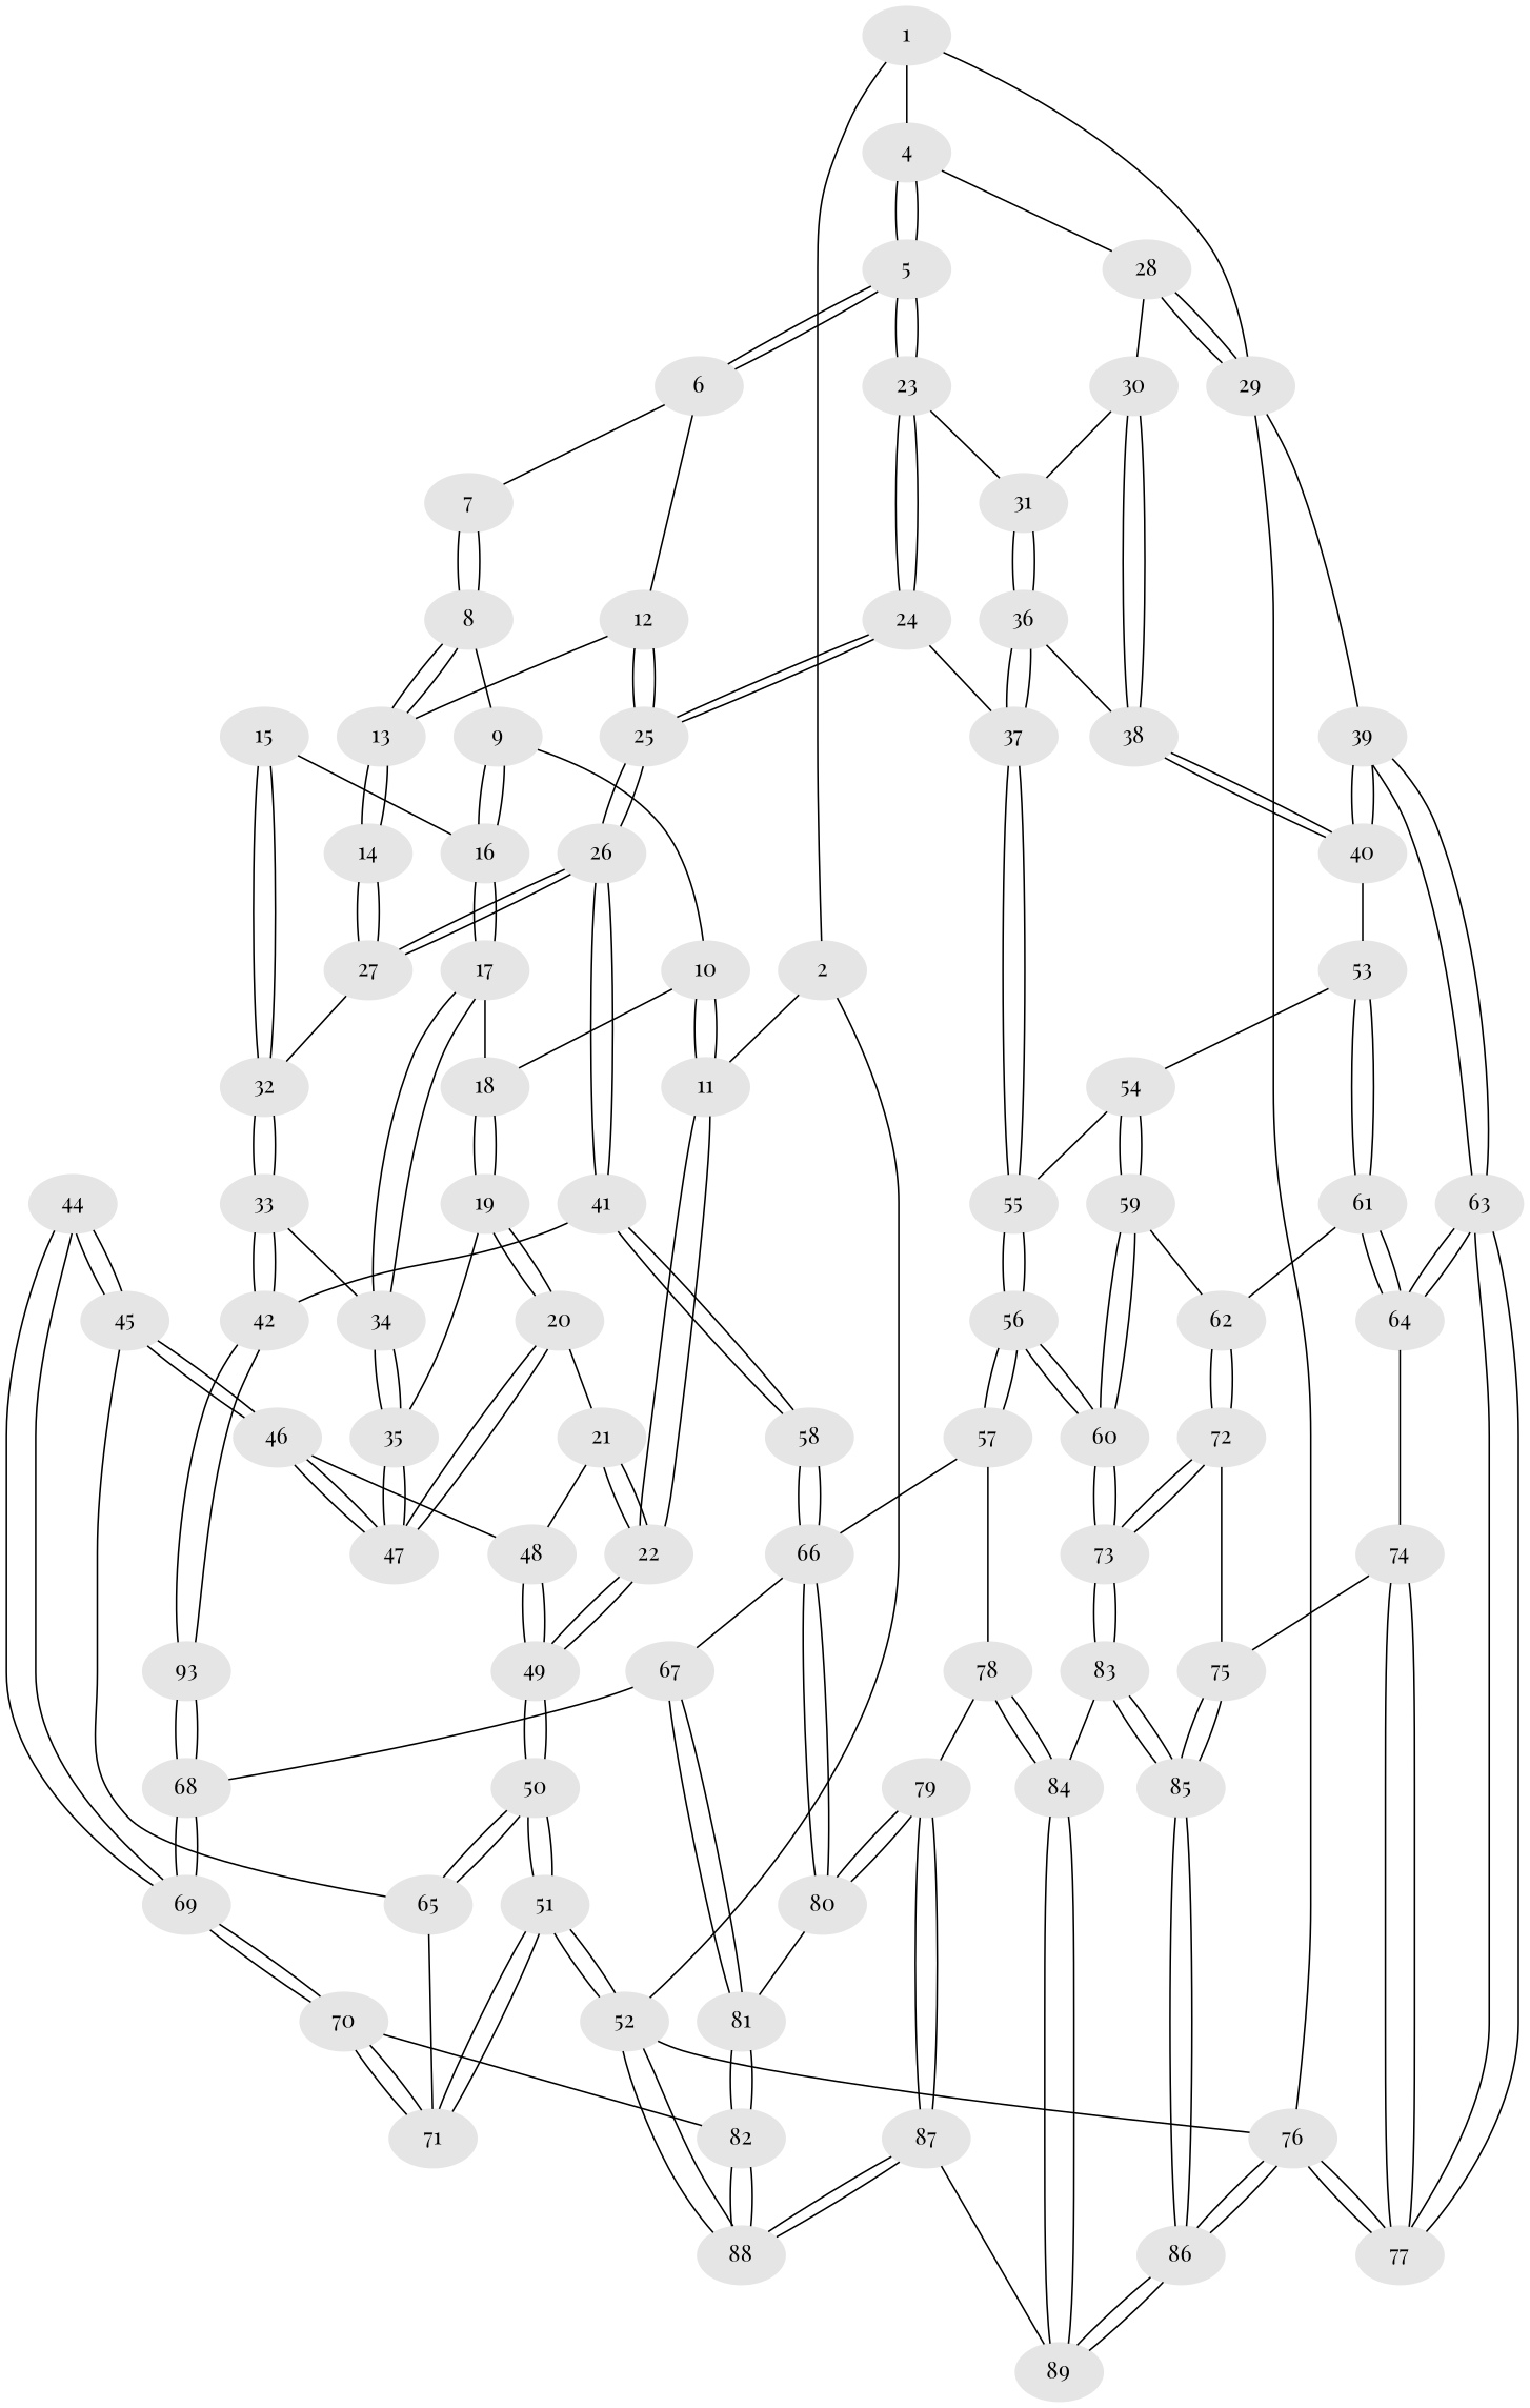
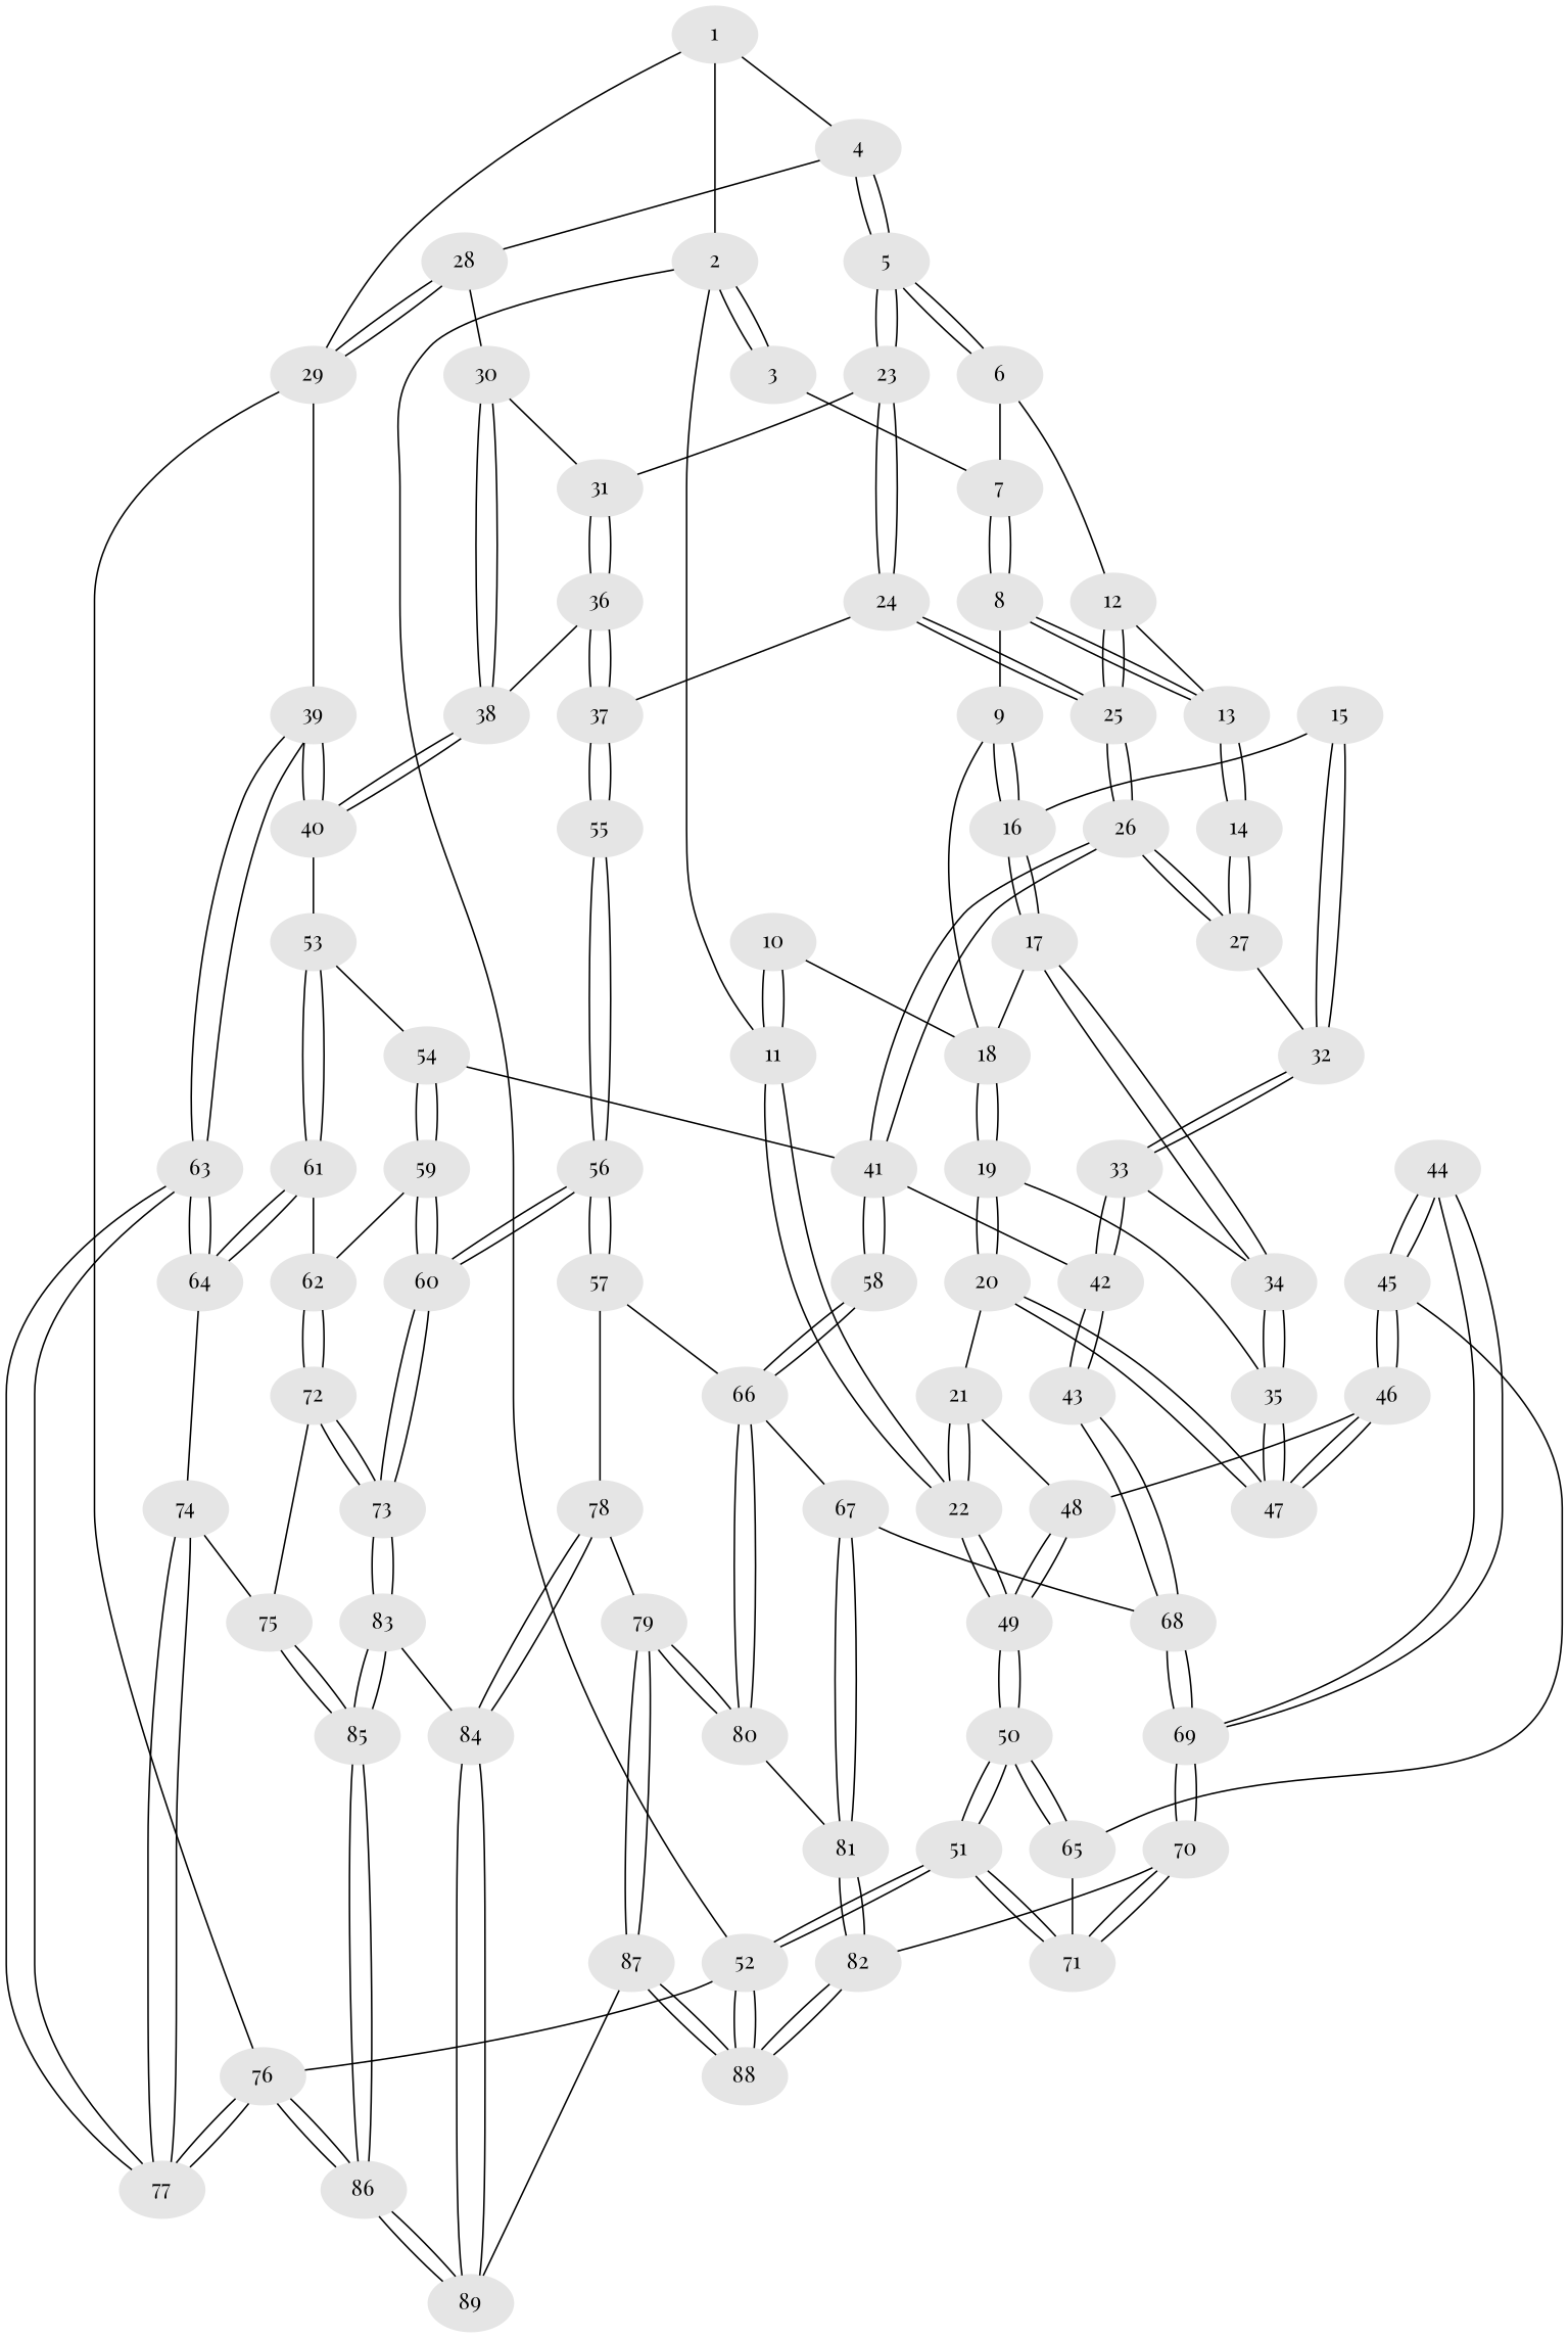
  graph {
    fontname="Playfair Display"
    node [color=gray90 fontname="Playfair Display" style=filled]
    edge [fontname="Playfair Display"]
    1
    2
    4
    29
+   3
    11
    52
    5
    28
    39
    76
    7
    22
    88
    8
    6
    23
    30
    12
    24
    31
    13
    25
    9
    10
    16
    14
    18
    17
    19
    49
    26
    27
    15
    32
    33
    34
    35
    20
    21
    47
    48
    50
    37
    36
    55
    41
    42
    58
    38
    40
    63
    77
    86
-   43 [label=93]
+   43
    56
    53
    64
    54
    61
    66
    68
    44
    45
    69
    46
    65
    70
    71
    51
    59
    62
    60
    57
    78
    73
    79
    84
    67
    80
    72
    83
    74
    75
    81
    82
    85
    89
    87
    1 -- 2
    1 -- 4
    1 -- 29
+   2 -- 3
+   2 -- 3
    2 -- 11
    2 -- 52
    4 -- 5
    4 -- 5
    4 -- 28
    29 -- 39
    29 -- 76
+   3 -- 7
    11 -- 22
    11 -- 22
    52 -- 76
    52 -- 88
    52 -- 88
    5 -- 6
    5 -- 6
    5 -- 23
    5 -- 23
    28 -- 29
    28 -- 29
    28 -- 30
    39 -- 40
    39 -- 40
    39 -- 63
    39 -- 63
    76 -- 77
    76 -- 77
    76 -- 86
    76 -- 86
    7 -- 8
    7 -- 8
    22 -- 49
    22 -- 49
    8 -- 13
    8 -- 13
    8 -- 9
    6 -- 7
    6 -- 12
    23 -- 24
    23 -- 24
    23 -- 31
    30 -- 31
    30 -- 38
    30 -- 38
    12 -- 13
    12 -- 25
    12 -- 25
    24 -- 25
    24 -- 25
    24 -- 37
    31 -- 36
    31 -- 36
    13 -- 14
    13 -- 14
    25 -- 26
    25 -- 26
-   9 -- 10
+   9 -- 18
    9 -- 16
    9 -- 16
    10 -- 11
    10 -- 11
    10 -- 18
    16 -- 17
    16 -- 17
    14 -- 27
    14 -- 27
    18 -- 19
    18 -- 19
    17 -- 18
    17 -- 34
    17 -- 34
    19 -- 35
    19 -- 20
    19 -- 20
    49 -- 50
    49 -- 50
    26 -- 27
    26 -- 27
    26 -- 41
    26 -- 41
    27 -- 32
    15 -- 16
    15 -- 32
    15 -- 32
    32 -- 33
    32 -- 33
    33 -- 34
    33 -- 42
    33 -- 42
    34 -- 35
    34 -- 35
    35 -- 47
    35 -- 47
    20 -- 21
    20 -- 47
    20 -- 47
    21 -- 22
    21 -- 22
    21 -- 48
    48 -- 49
    48 -- 49
    50 -- 65
    50 -- 65
    50 -- 51
    50 -- 51
    37 -- 55
    37 -- 55
    36 -- 37
    36 -- 37
    36 -- 38
    55 -- 56
    55 -- 56
    41 -- 42
    41 -- 58
    41 -- 58
    42 -- 43
    42 -- 43
    58 -- 66
    58 -- 66
    38 -- 40
    38 -- 40
    40 -- 53
    63 -- 77
    63 -- 77
    63 -- 64
    63 -- 64
    86 -- 89
    86 -- 89
    43 -- 68
    43 -- 68
    56 -- 60
    56 -- 60
    56 -- 57
    56 -- 57
    53 -- 54
    53 -- 61
    53 -- 61
    64 -- 74
-   54 -- 55
+   54 -- 41
    54 -- 59
    54 -- 59
    61 -- 64
    61 -- 64
    61 -- 62
    66 -- 67
    66 -- 80
    66 -- 80
    68 -- 69
    68 -- 69
    44 -- 45
    44 -- 45
    44 -- 69
    44 -- 69
    45 -- 46
    45 -- 46
    45 -- 65
    69 -- 70
    69 -- 70
    46 -- 47
    46 -- 47
    46 -- 48
    65 -- 71
    70 -- 71
    70 -- 71
    70 -- 82
    51 -- 52
    51 -- 52
    51 -- 71
    51 -- 71
    59 -- 62
    59 -- 60
    59 -- 60
    62 -- 72
    62 -- 72
    60 -- 73
    60 -- 73
    57 -- 66
    57 -- 78
    78 -- 79
    78 -- 84
    78 -- 84
    73 -- 83
    73 -- 83
    79 -- 80
    79 -- 80
    79 -- 87
    79 -- 87
    84 -- 89
    84 -- 89
    67 -- 68
    67 -- 81
    67 -- 81
    80 -- 81
    72 -- 73
    72 -- 73
    72 -- 75
    83 -- 84
    83 -- 85
    83 -- 85
    74 -- 77
    74 -- 77
    74 -- 75
    75 -- 85
    75 -- 85
    81 -- 82
    81 -- 82
    82 -- 88
    82 -- 88
    85 -- 86
    85 -- 86
    87 -- 88
    87 -- 88
    87 -- 89
  }
